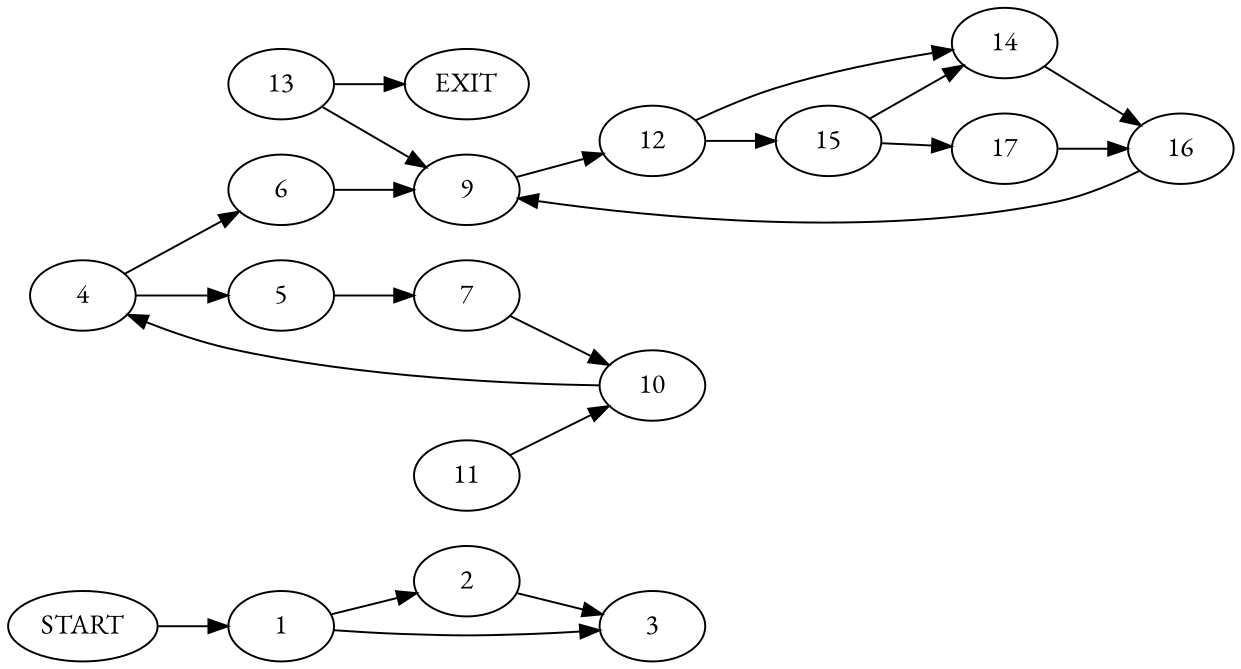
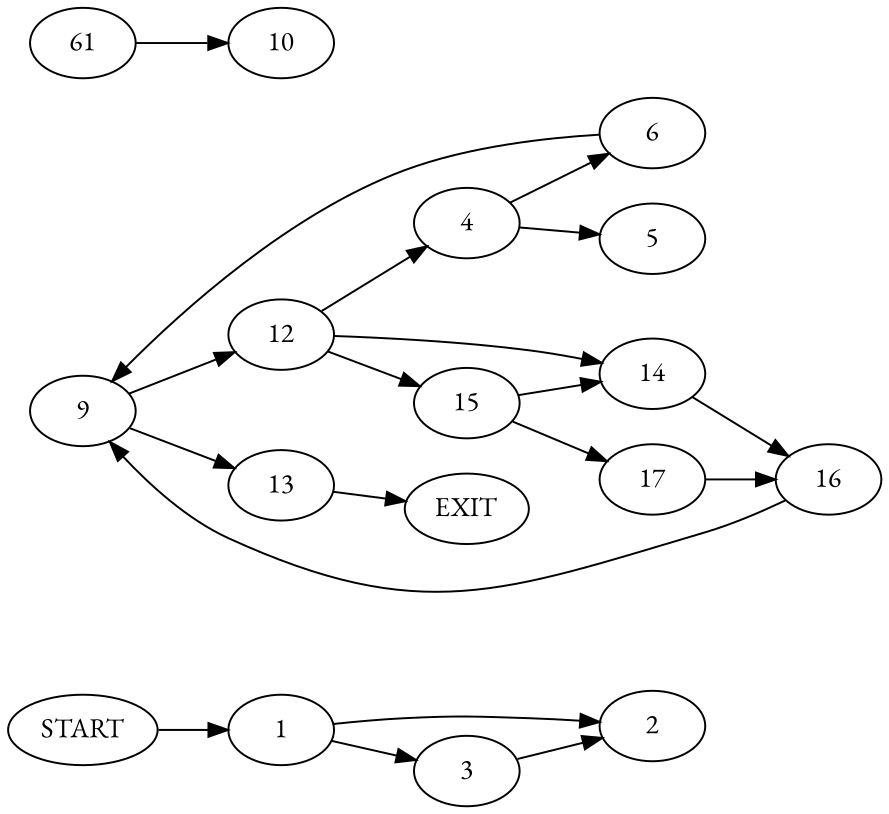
  digraph {
    fontname="EB Garamond"
    rankdir=LR
    node [fontname="EB Garamond"]
    edge [fontname="EB Garamond"]
    n1 [label=START]
    1
    2
    3
    n5 [label=EXIT]
    4
    5
    6
-   7
    9
    10
    12
    13
-   11
+   11 [label=61]
    14
    15
    16
    17
    n1 -> 1
    1 -> 2
    1 -> 3
-   2 -> 3
+   3 -> 2
    4 -> 5
    4 -> 6
-   5 -> 7
    6 -> 9
-   7 -> 10
    9 -> 12
-   13 -> 9
-   10 -> 4
+   9 -> 13
+   12 -> 4
    12 -> 14
    12 -> 15
    13 -> n5
    11 -> 10
    14 -> 16
    15 -> 14
    15 -> 17
    16 -> 9
    17 -> 16
  }
